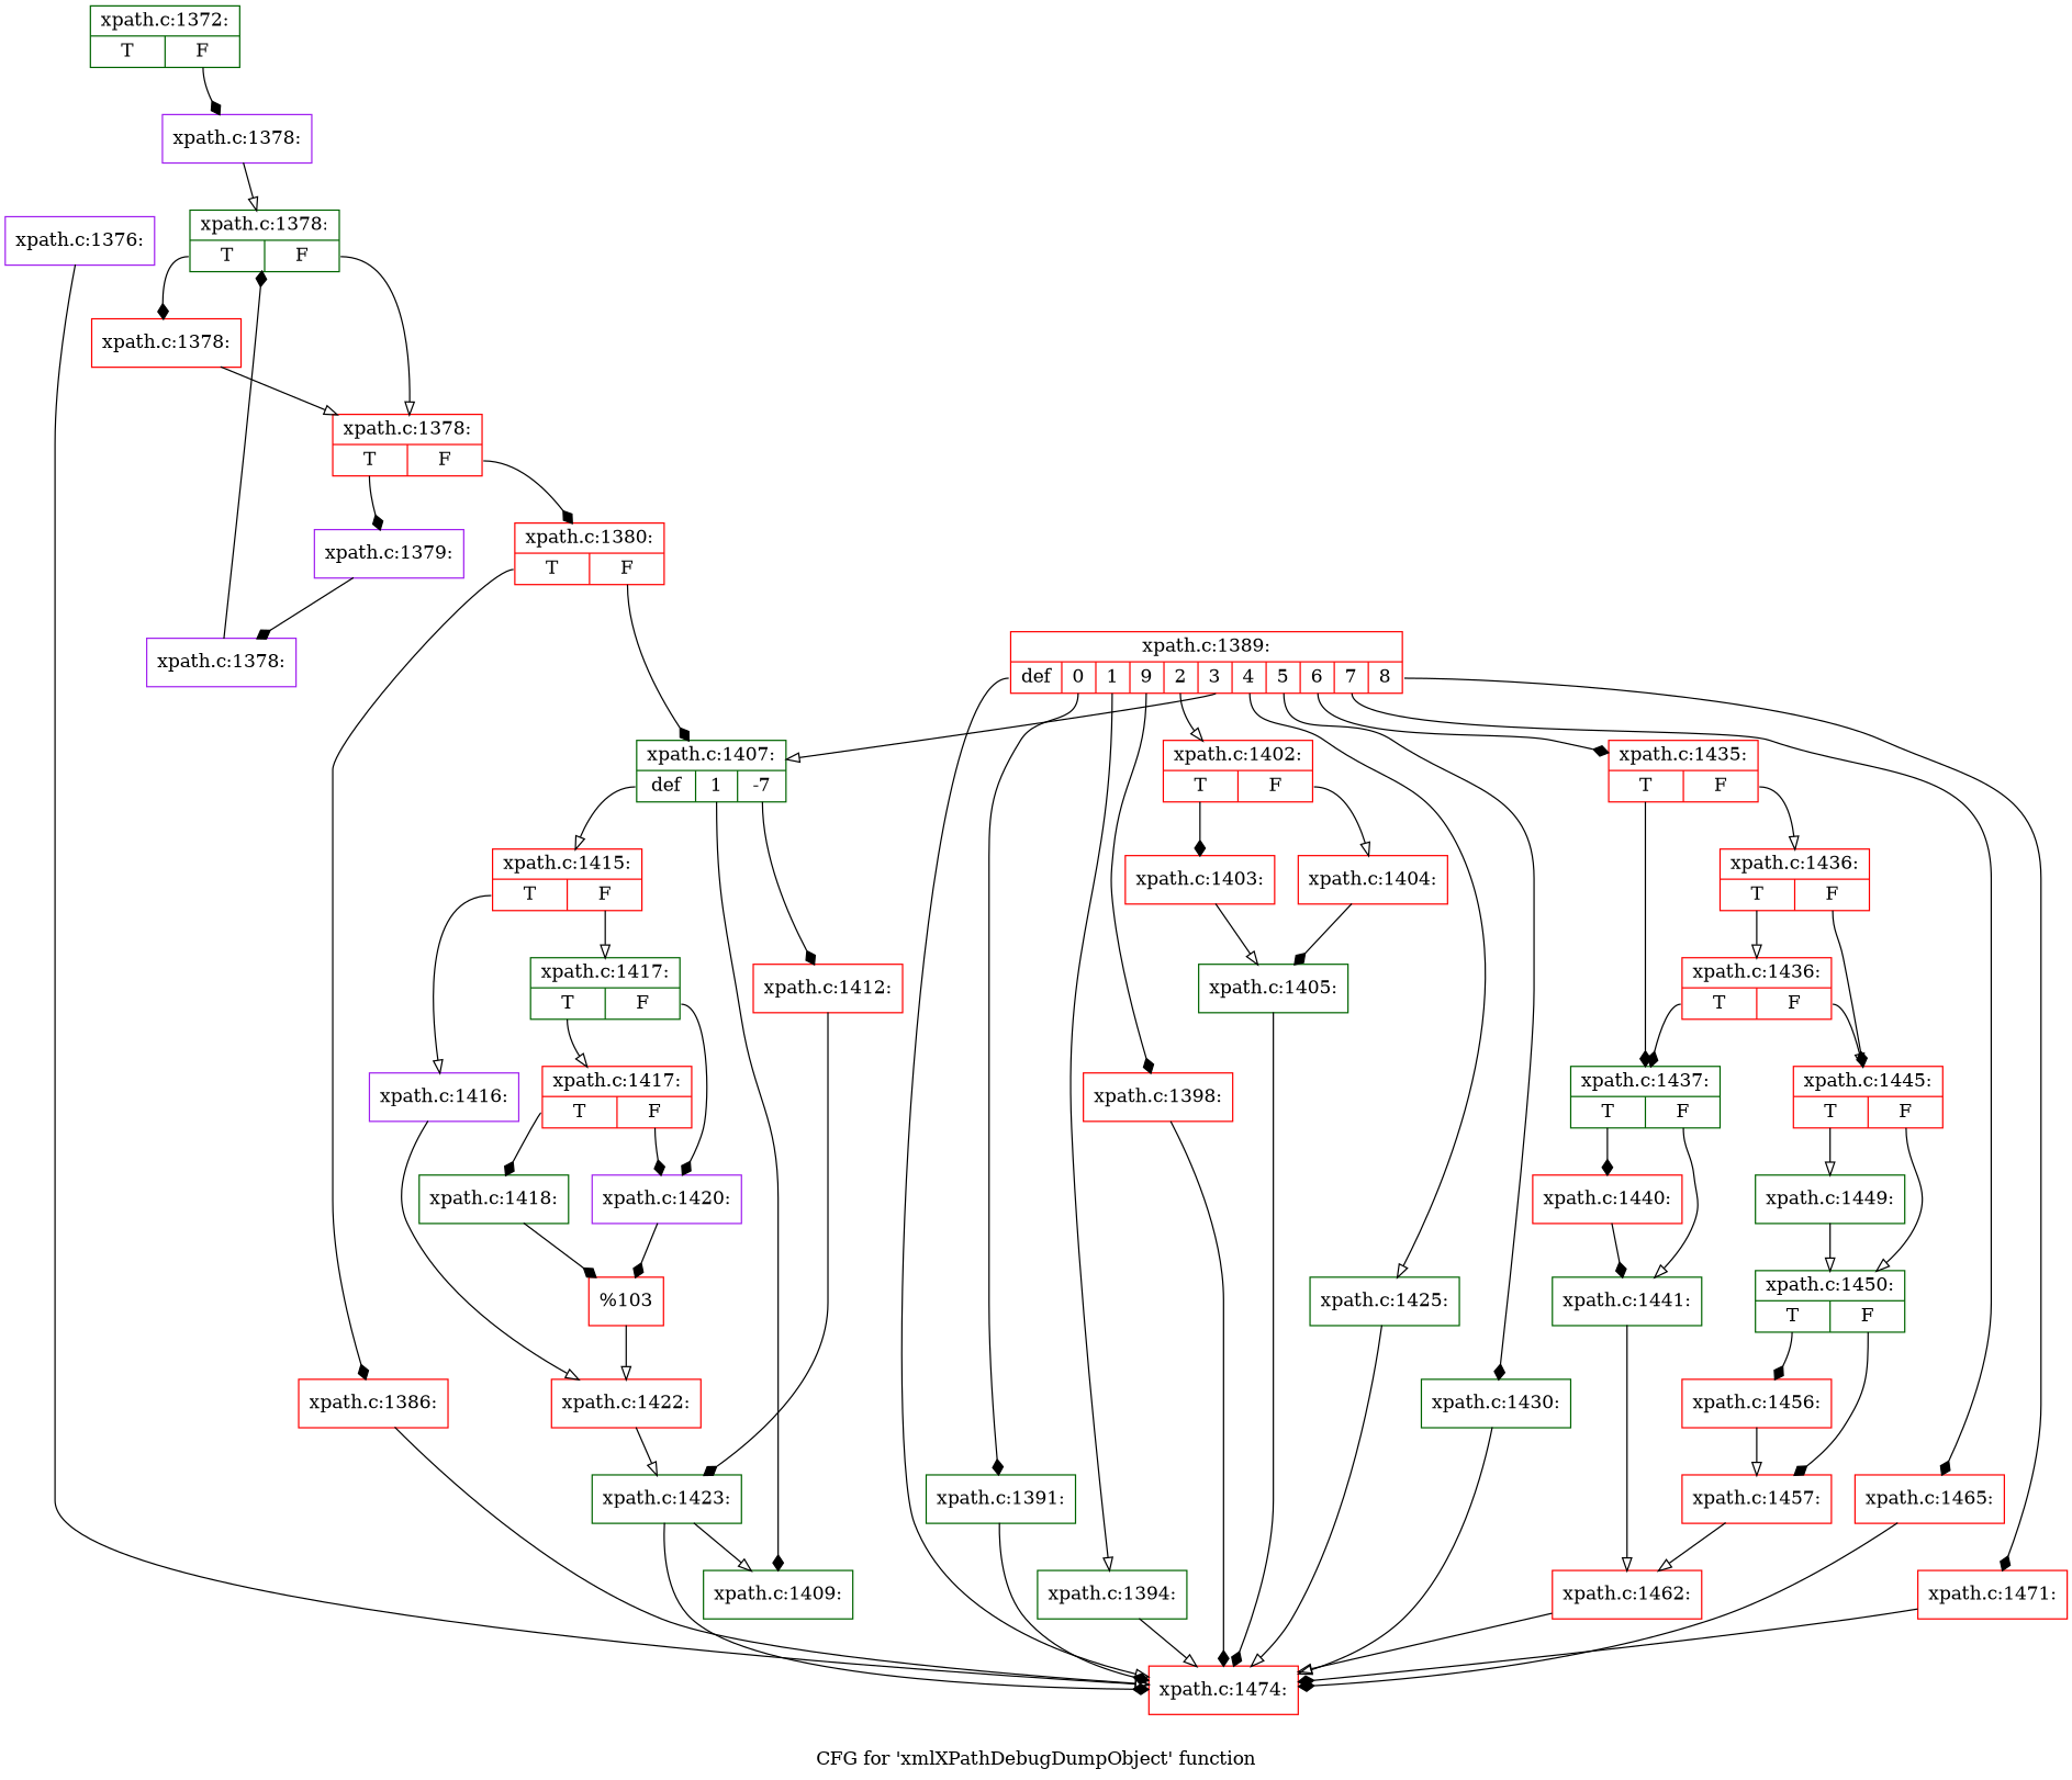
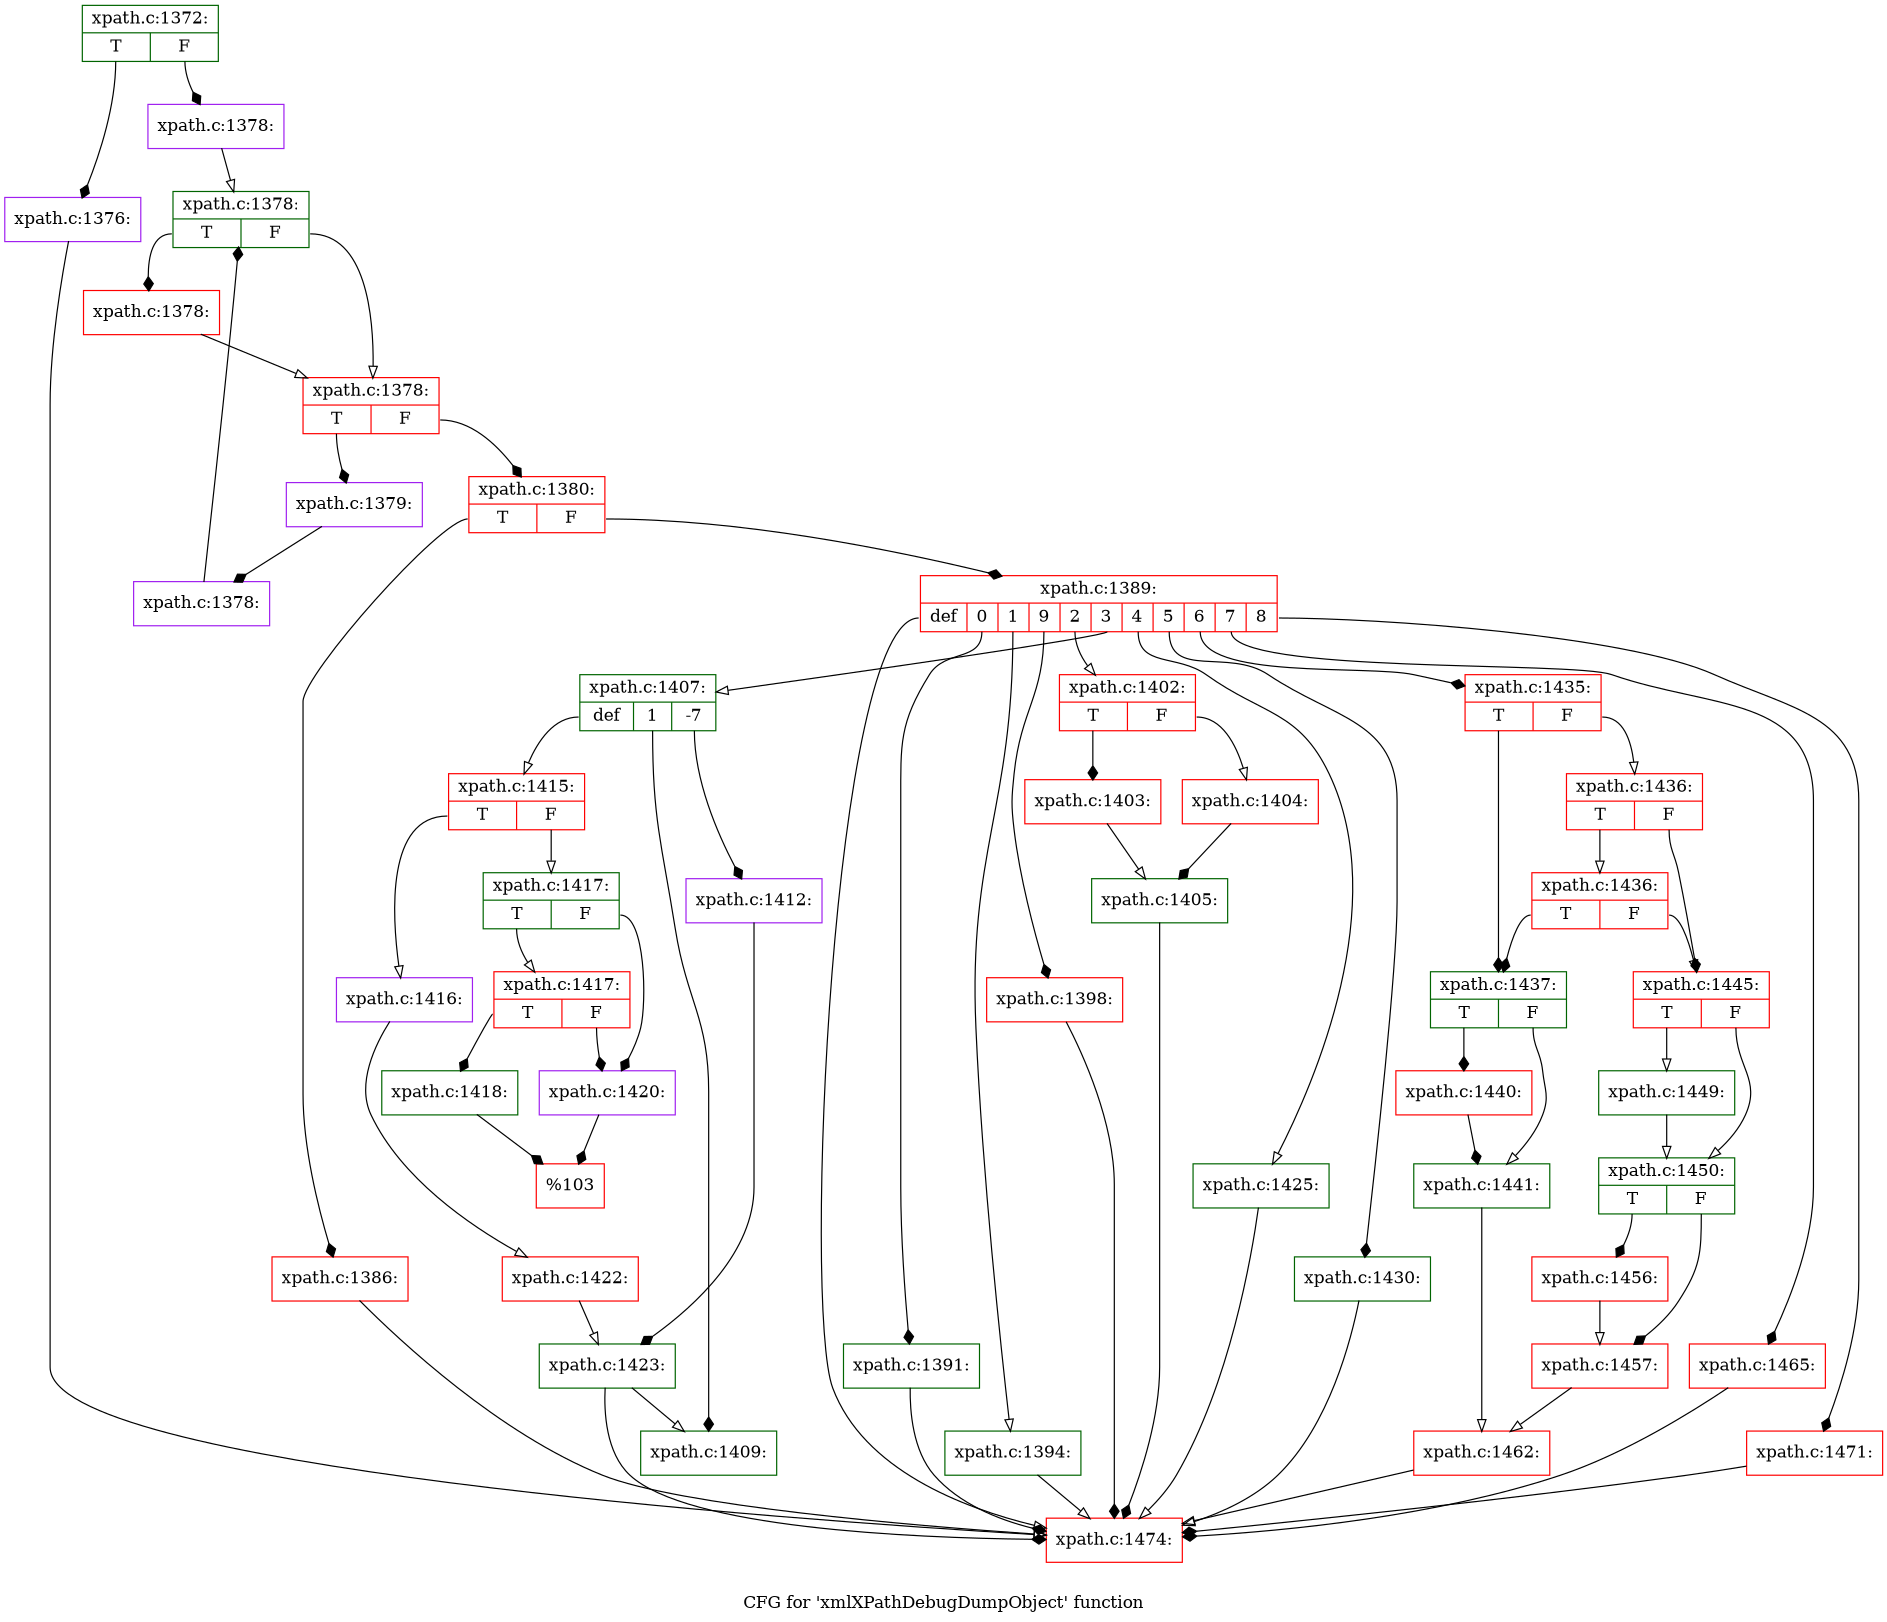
  digraph {
    label="CFG for 'xmlXPathDebugDumpObject' function"
    node [color=red shape=record]
    edge [arrowhead=diamond]
    n1 [color=darkgreen label="{xpath.c:1372:|{<s0>T|<s1>F}}"]
    n2 [color=purple label="{xpath.c:1376:}"]
    n3 [color=purple label="{xpath.c:1378:}"]
    n4 [label="{xpath.c:1474:}"]
    n5 [color=darkgreen label="{xpath.c:1378:|{<s0>T|<s1>F}}"]
    n6 [label="{xpath.c:1378:}"]
    n7 [label="{xpath.c:1378:|{<s0>T|<s1>F}}"]
    n8 [color=purple label="{xpath.c:1379:}"]
    n9 [label="{xpath.c:1380:|{<s0>T|<s1>F}}"]
    n10 [color=purple label="{xpath.c:1378:}"]
    n11 [label="{xpath.c:1386:}"]
    n12 [label="{xpath.c:1389:|{<s0>def|<s1>0|<s2>1|<s3>9|<s4>2|<s5>3|<s6>4|<s7>5|<s8>6|<s9>7|<s10>8}}"]
    n13 [color=darkgreen label="{xpath.c:1391:}"]
    n14 [color=darkgreen label="{xpath.c:1394:}"]
    n15 [label="{xpath.c:1398:}"]
    n16 [label="{xpath.c:1402:|{<s0>T|<s1>F}}"]
    n17 [color=darkgreen label="{xpath.c:1407:|{<s0>def|<s1>1|<s2>-7}}"]
    n18 [color=darkgreen label="{xpath.c:1425:}"]
    n19 [color=darkgreen label="{xpath.c:1430:}"]
    n20 [label="{xpath.c:1435:|{<s0>T|<s1>F}}"]
    n21 [label="{xpath.c:1465:}"]
    n22 [label="{xpath.c:1471:}"]
    n23 [label="{xpath.c:1403:}"]
    n24 [label="{xpath.c:1404:}"]
    n25 [label="{xpath.c:1415:|{<s0>T|<s1>F}}"]
    n26 [color=darkgreen label="{xpath.c:1409:}"]
-   n27 [label="{xpath.c:1412:}"]
+   n27 [color=purple label="{xpath.c:1412:}"]
    n28 [color=darkgreen label="{xpath.c:1437:|{<s0>T|<s1>F}}"]
    n29 [label="{xpath.c:1436:|{<s0>T|<s1>F}}"]
    n30 [color=darkgreen label="{xpath.c:1405:}"]
    n31 [color=purple label="{xpath.c:1416:}"]
    n32 [color=darkgreen label="{xpath.c:1417:|{<s0>T|<s1>F}}"]
    n33 [color=darkgreen label="{xpath.c:1423:}"]
    n34 [label="{xpath.c:1440:}"]
    n35 [color=darkgreen label="{xpath.c:1441:}"]
    n36 [label="{xpath.c:1436:|{<s0>T|<s1>F}}"]
    n37 [label="{xpath.c:1445:|{<s0>T|<s1>F}}"]
    n38 [label="{xpath.c:1422:}"]
    n39 [label="{xpath.c:1417:|{<s0>T|<s1>F}}"]
    n40 [color=purple label="{xpath.c:1420:}"]
    n41 [color=darkgreen label="{xpath.c:1418:}"]
    n42 [label="{%103}"]
    n43 [label="{xpath.c:1462:}"]
    n44 [color=darkgreen label="{xpath.c:1449:}"]
    n45 [color=darkgreen label="{xpath.c:1450:|{<s0>T|<s1>F}}"]
    n46 [label="{xpath.c:1456:}"]
    n47 [label="{xpath.c:1457:}"]
+   n1 -> n2 [tailport=s0]
    n1 -> n3 [tailport=s1]
    n2 -> n4 [arrowhead=onormal]
    n3 -> n5 [arrowhead=onormal]
    n5 -> n6 [tailport=s0]
    n5 -> n7 [arrowhead=onormal tailport=s1]
    n6 -> n7 [arrowhead=onormal]
    n7 -> n8 [tailport=s0]
    n7 -> n9 [tailport=s1]
    n8 -> n10
    n9 -> n11 [tailport=s0]
-   n9 -> n17 [tailport=s1]
+   n9 -> n12 [tailport=s1]
    n10 -> n5
    n11 -> n4 [arrowhead=onormal]
    n12 -> n4 [arrowhead=onormal tailport=s0]
    n12 -> n13 [tailport=s1]
    n12 -> n14 [arrowhead=onormal tailport=s2]
    n12 -> n15 [tailport=s3]
    n12 -> n16 [arrowhead=onormal tailport=s4]
    n12 -> n17 [arrowhead=onormal tailport=s5]
    n12 -> n18 [arrowhead=onormal tailport=s6]
    n12 -> n19 [tailport=s7]
    n12 -> n20 [tailport=s8]
    n12 -> n21 [tailport=s9]
    n12 -> n22 [tailport=s10]
    n13 -> n4
    n14 -> n4 [arrowhead=onormal]
    n15 -> n4
    n16 -> n23 [tailport=s0]
    n16 -> n24 [arrowhead=onormal tailport=s1]
    n17 -> n25 [arrowhead=onormal tailport=s0]
    n17 -> n26 [tailport=s1]
    n17 -> n27 [tailport=s2]
    n18 -> n4 [arrowhead=onormal]
    n19 -> n4 [arrowhead=onormal]
    n20 -> n28 [tailport=s0]
    n20 -> n29 [arrowhead=onormal tailport=s1]
    n21 -> n4
    n22 -> n4
    n23 -> n30 [arrowhead=onormal]
    n24 -> n30
    n25 -> n31 [arrowhead=onormal tailport=s0]
    n25 -> n32 [arrowhead=onormal tailport=s1]
    n27 -> n33
    n28 -> n34 [tailport=s0]
    n28 -> n35 [arrowhead=onormal tailport=s1]
    n29 -> n36 [arrowhead=onormal tailport=s0]
    n29 -> n37 [tailport=s1]
    n30 -> n4
    n31 -> n38 [arrowhead=onormal]
    n32 -> n39 [arrowhead=onormal tailport=s0]
    n32 -> n40 [tailport=s1]
    n33 -> n4
    n33 -> n26 [arrowhead=onormal]
    n34 -> n35
    n35 -> n43 [arrowhead=onormal]
    n36 -> n28 [tailport=s0]
    n36 -> n37 [arrowhead=onormal tailport=s1]
    n37 -> n44 [arrowhead=onormal tailport=s0]
    n37 -> n45 [arrowhead=onormal tailport=s1]
    n38 -> n33 [arrowhead=onormal]
    n39 -> n40 [tailport=s1]
    n39 -> n41 [tailport=s0]
    n40 -> n42
    n41 -> n42
-   n42 -> n38 [arrowhead=onormal]
    n43 -> n4 [arrowhead=onormal]
    n44 -> n45 [arrowhead=onormal]
    n45 -> n46 [tailport=s0]
    n45 -> n47 [tailport=s1]
    n46 -> n47 [arrowhead=onormal]
    n47 -> n43 [arrowhead=onormal]
  }
